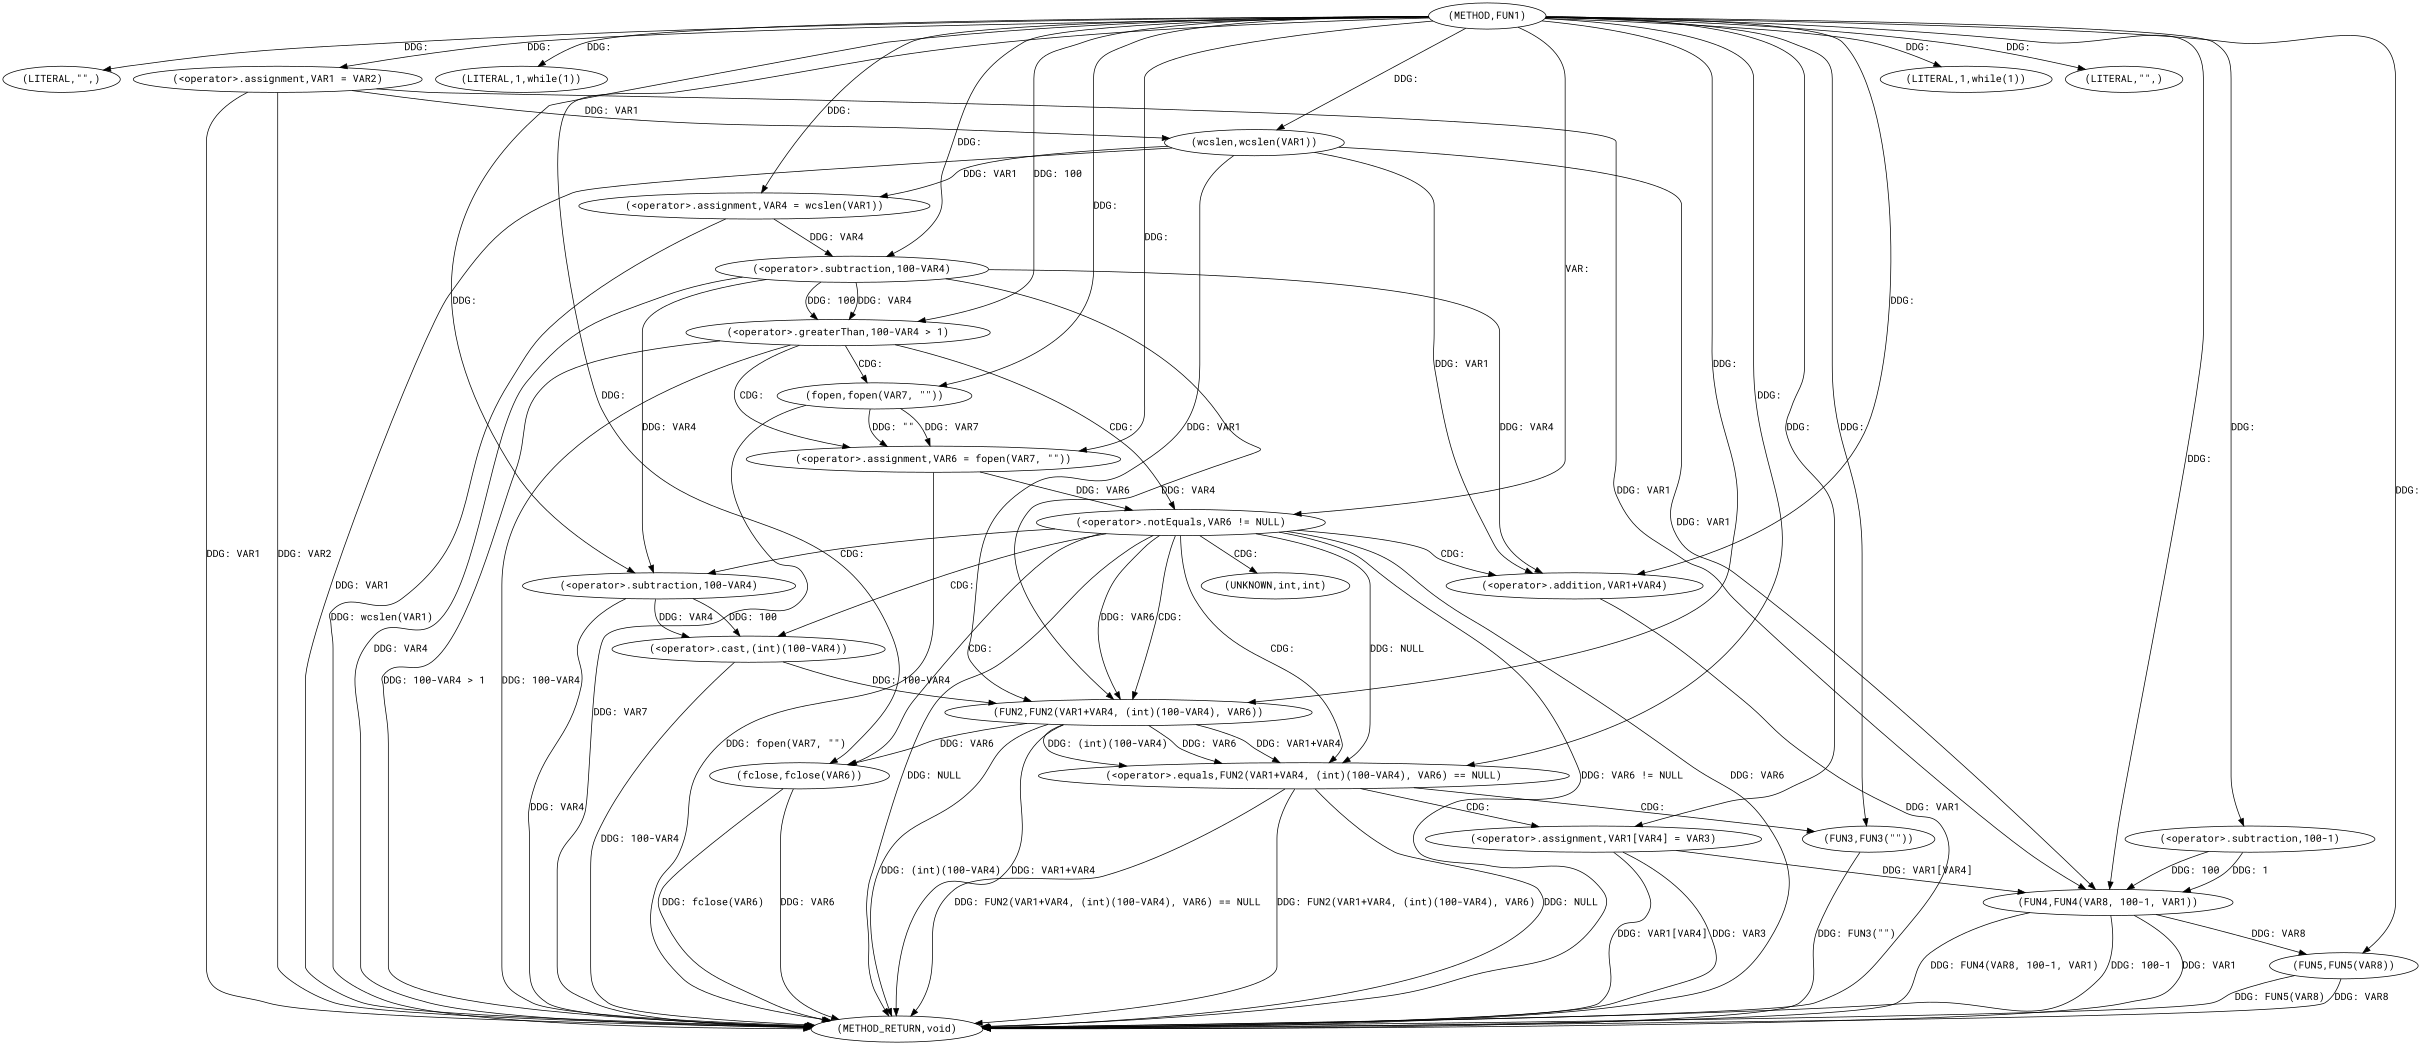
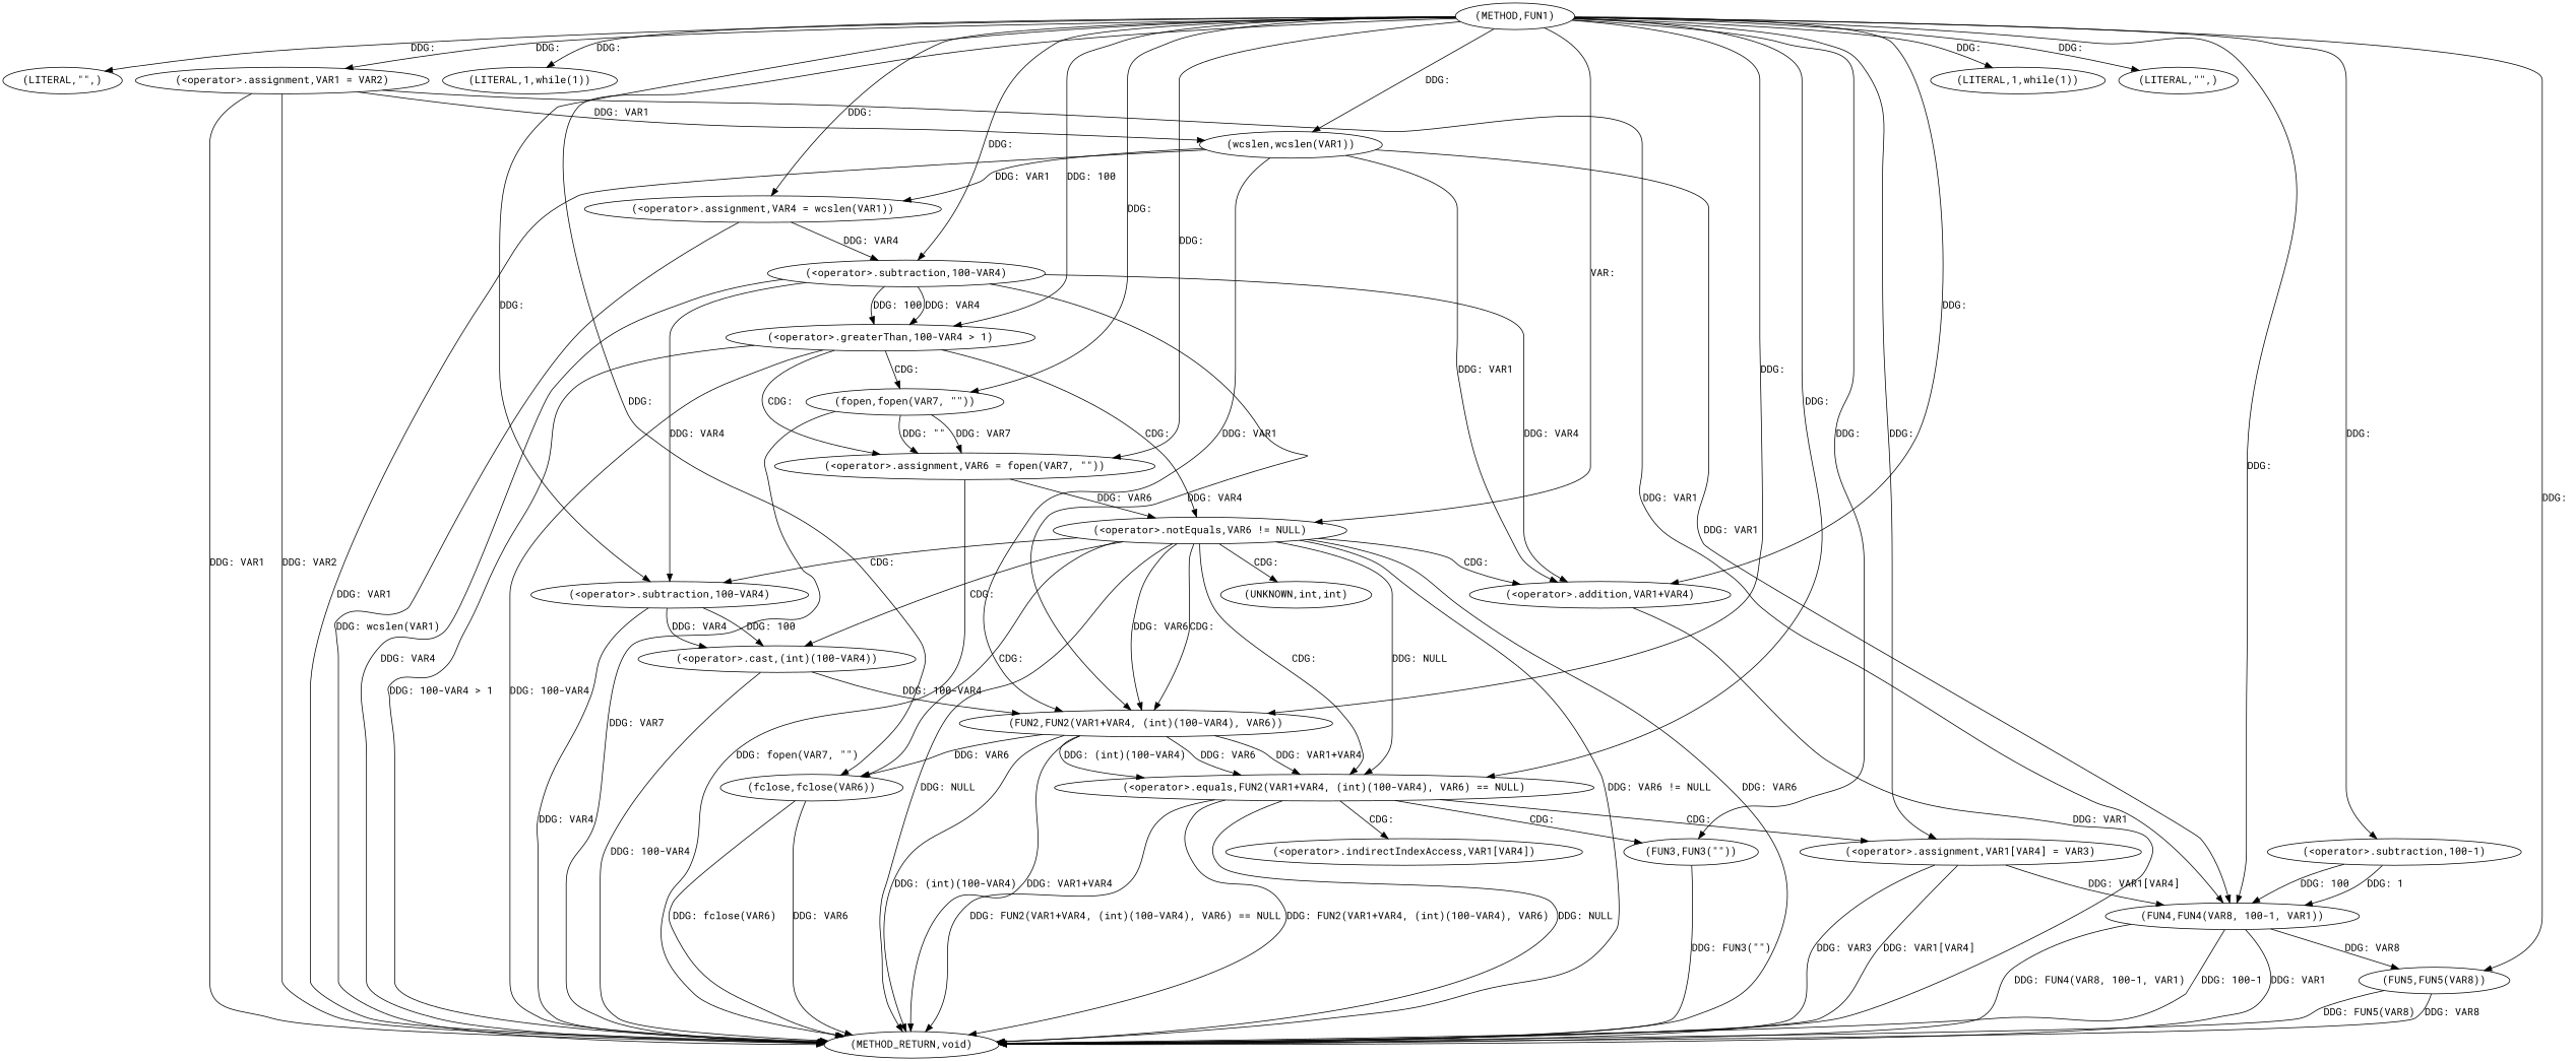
  digraph {
    fontname="Roboto Mono"
    node [fontname="Roboto Mono"]
    edge [fontname="Roboto Mono"]
    n1 [label="(METHOD,FUN1)"]
    n2 [label="(LITERAL,\"\",)"]
    n3 [label="(<operator>.assignment,VAR1 = VAR2)"]
    n4 [label="(LITERAL,1,while(1))"]
    n5 [label="(<operator>.assignment,VAR4 = wcslen(VAR1))"]
    n6 [label="(wcslen,wcslen(VAR1))"]
    n7 [label="(<operator>.greaterThan,100-VAR4 > 1)"]
    n8 [label="(<operator>.subtraction,100-VAR4)"]
    n9 [label="(<operator>.assignment,VAR6 = fopen(VAR7, \"\"))"]
    n10 [label="(fopen,fopen(VAR7, \"\"))"]
    n11 [label="(<operator>.notEquals,VAR6 != NULL)"]
    n12 [label="(<operator>.equals,FUN2(VAR1+VAR4, (int)(100-VAR4), VAR6) == NULL)"]
    n13 [label="(FUN2,FUN2(VAR1+VAR4, (int)(100-VAR4), VAR6))"]
    n14 [label="(<operator>.addition,VAR1+VAR4)"]
    n15 [label="(<operator>.subtraction,100-VAR4)"]
    n16 [label="(FUN3,FUN3(\"\"))"]
    n17 [label="(<operator>.assignment,VAR1[VAR4] = VAR3)"]
    n18 [label="(fclose,fclose(VAR6))"]
    n19 [label="(LITERAL,1,while(1))"]
    n20 [label="(LITERAL,\"\",)"]
    n21 [label="(FUN4,FUN4(VAR8, 100-1, VAR1))"]
    n22 [label="(<operator>.subtraction,100-1)"]
    n23 [label="(FUN5,FUN5(VAR8))"]
    n24 [label="(METHOD_RETURN,void)"]
    n25 [label="(<operator>.cast,(int)(100-VAR4))"]
    n26 [label="(UNKNOWN,int,int)"]
+   n27 [label="(<operator>.indirectIndexAccess,VAR1[VAR4])"]
    n1 -> n2 [label="DDG: "]
    n1 -> n3 [label="DDG: "]
    n1 -> n4 [label="DDG: "]
    n1 -> n5 [label="DDG: "]
    n1 -> n6 [label="DDG: "]
    n1 -> n7 [label="DDG: 100"]
    n1 -> n8 [label="DDG: "]
    n1 -> n9 [label="DDG: "]
    n1 -> n10 [label="DDG: "]
    n1 -> n11 [label="VAR: "]
    n1 -> n12 [label="DDG: "]
    n1 -> n13 [label="DDG: "]
    n1 -> n14 [label="DDG: "]
    n1 -> n15 [label="DDG: "]
    n1 -> n16 [label="DDG: "]
    n1 -> n17 [label="DDG: "]
    n1 -> n18 [label="DDG: "]
    n1 -> n19 [label="DDG: "]
    n1 -> n20 [label="DDG: "]
    n1 -> n21 [label="DDG: "]
    n1 -> n22 [label="DDG: "]
    n1 -> n23 [label="DDG: "]
    n3 -> n6 [label="DDG: VAR1"]
    n3 -> n21 [label="DDG: VAR1"]
    n3 -> n24 [label="DDG: VAR1"]
    n3 -> n24 [label="DDG: VAR2"]
    n5 -> n8 [label="DDG: VAR4"]
    n5 -> n24 [label="DDG: wcslen(VAR1)"]
    n6 -> n5 [label="DDG: VAR1"]
    n6 -> n13 [label="DDG: VAR1"]
    n6 -> n14 [label="DDG: VAR1"]
    n6 -> n21 [label="DDG: VAR1"]
    n6 -> n24 [label="DDG: VAR1"]
    n7 -> n9 [label="CDG: "]
    n7 -> n10 [label="CDG: "]
    n7 -> n11 [label="CDG: "]
    n7 -> n24 [label="DDG: 100-VAR4 > 1"]
    n7 -> n24 [label="DDG: 100-VAR4"]
    n8 -> n7 [label="DDG: 100"]
    n8 -> n7 [label="DDG: VAR4"]
    n8 -> n13 [label="DDG: VAR4"]
    n8 -> n14 [label="DDG: VAR4"]
    n8 -> n15 [label="DDG: VAR4"]
    n8 -> n24 [label="DDG: VAR4"]
    n9 -> n11 [label="DDG: VAR6"]
    n9 -> n24 [label="DDG: fopen(VAR7, \"\")"]
    n10 -> n9 [label="DDG: VAR7"]
    n10 -> n9 [label="DDG: \"\""]
    n10 -> n24 [label="DDG: VAR7"]
    n11 -> n12 [label="DDG: NULL"]
    n11 -> n12 [label="CDG: "]
    n11 -> n13 [label="DDG: VAR6"]
    n11 -> n13 [label="CDG: "]
    n11 -> n14 [label="CDG: "]
    n11 -> n15 [label="CDG: "]
    n11 -> n18 [label="CDG: "]
    n11 -> n24 [label="DDG: NULL"]
    n11 -> n24 [label="DDG: VAR6 != NULL"]
    n11 -> n24 [label="DDG: VAR6"]
    n11 -> n25 [label="CDG: "]
    n11 -> n26 [label="CDG: "]
    n12 -> n16 [label="CDG: "]
    n12 -> n17 [label="CDG: "]
    n12 -> n24 [label="DDG: FUN2(VAR1+VAR4, (int)(100-VAR4), VAR6) == NULL"]
    n12 -> n24 [label="DDG: FUN2(VAR1+VAR4, (int)(100-VAR4), VAR6)"]
    n12 -> n24 [label="DDG: NULL"]
+   n12 -> n27 [label="CDG: "]
    n13 -> n12 [label="DDG: VAR1+VAR4"]
    n13 -> n12 [label="DDG: (int)(100-VAR4)"]
    n13 -> n12 [label="DDG: VAR6"]
    n13 -> n18 [label="DDG: VAR6"]
    n13 -> n24 [label="DDG: (int)(100-VAR4)"]
    n13 -> n24 [label="DDG: VAR1+VAR4"]
    n14 -> n24 [label="DDG: VAR1"]
    n15 -> n24 [label="DDG: VAR4"]
    n15 -> n25 [label="DDG: 100"]
    n15 -> n25 [label="DDG: VAR4"]
    n16 -> n24 [label="DDG: FUN3(\"\")"]
    n17 -> n21 [label="DDG: VAR1[VAR4]"]
    n17 -> n24 [label="DDG: VAR1[VAR4]"]
    n17 -> n24 [label="DDG: VAR3"]
    n18 -> n24 [label="DDG: fclose(VAR6)"]
    n18 -> n24 [label="DDG: VAR6"]
    n21 -> n23 [label="DDG: VAR8"]
    n21 -> n24 [label="DDG: VAR1"]
    n21 -> n24 [label="DDG: FUN4(VAR8, 100-1, VAR1)"]
    n21 -> n24 [label="DDG: 100-1"]
    n22 -> n21 [label="DDG: 100"]
    n22 -> n21 [label="DDG: 1"]
    n23 -> n24 [label="DDG: FUN5(VAR8)"]
    n23 -> n24 [label="DDG: VAR8"]
    n25 -> n13 [label="DDG: 100-VAR4"]
    n25 -> n24 [label="DDG: 100-VAR4"]
  }
